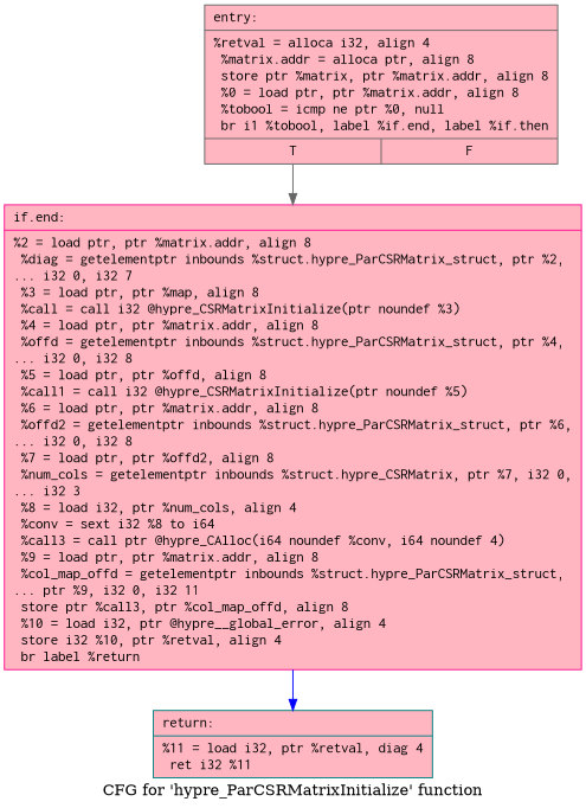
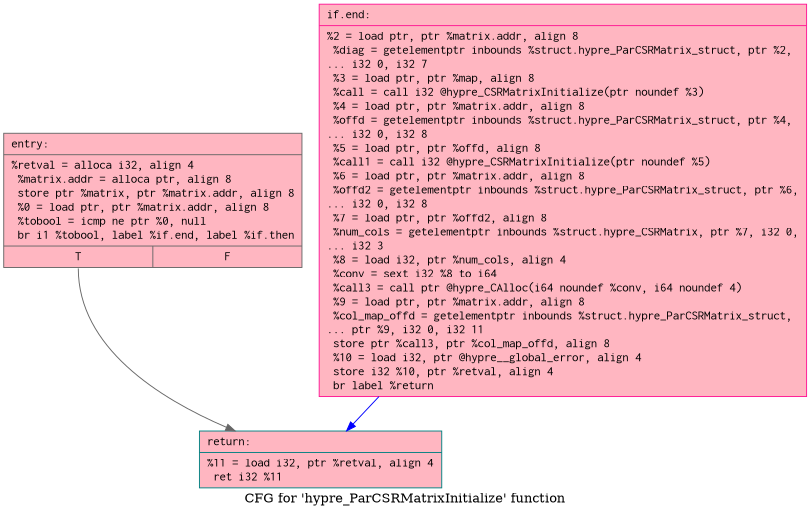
  digraph {
    label="CFG for 'hypre_ParCSRMatrixInitialize' function"
    node [fillcolor=lightpink fontname=Courier shape=record style=filled]
    n1 [color=gray40 label="{entry:\l|  %retval = alloca i32, align 4\l  %matrix.addr = alloca ptr, align 8\l  store ptr %matrix, ptr %matrix.addr, align 8\l  %0 = load ptr, ptr %matrix.addr, align 8\l  %tobool = icmp ne ptr %0, null\l  br i1 %tobool, label %if.end, label %if.then\l|{<s0>T|<s1>F}}"]
    n2 [color=deeppink label="{if.end:\l|  %2 = load ptr, ptr %matrix.addr, align 8\l  %diag = getelementptr inbounds %struct.hypre_ParCSRMatrix_struct, ptr %2,\l... i32 0, i32 7\l  %3 = load ptr, ptr %map, align 8\l  %call = call i32 @hypre_CSRMatrixInitialize(ptr noundef %3)\l  %4 = load ptr, ptr %matrix.addr, align 8\l  %offd = getelementptr inbounds %struct.hypre_ParCSRMatrix_struct, ptr %4,\l... i32 0, i32 8\l  %5 = load ptr, ptr %offd, align 8\l  %call1 = call i32 @hypre_CSRMatrixInitialize(ptr noundef %5)\l  %6 = load ptr, ptr %matrix.addr, align 8\l  %offd2 = getelementptr inbounds %struct.hypre_ParCSRMatrix_struct, ptr %6,\l... i32 0, i32 8\l  %7 = load ptr, ptr %offd2, align 8\l  %num_cols = getelementptr inbounds %struct.hypre_CSRMatrix, ptr %7, i32 0,\l... i32 3\l  %8 = load i32, ptr %num_cols, align 4\l  %conv = sext i32 %8 to i64\l  %call3 = call ptr @hypre_CAlloc(i64 noundef %conv, i64 noundef 4)\l  %9 = load ptr, ptr %matrix.addr, align 8\l  %col_map_offd = getelementptr inbounds %struct.hypre_ParCSRMatrix_struct,\l... ptr %9, i32 0, i32 11\l  store ptr %call3, ptr %col_map_offd, align 8\l  %10 = load i32, ptr @hypre__global_error, align 4\l  store i32 %10, ptr %retval, align 4\l  br label %return\l}"]
-   n3 [color=teal label="{return:\l|  %11 = load i32, ptr %retval, diag 4\l  ret i32 %11\l}"]
-   n1 -> n2 [color=gray40 tailport=s0]
+   n3 [color=teal label="{return:\l|  %11 = load i32, ptr %retval, align 4\l  ret i32 %11\l}"]
+   n1 -> n3 [color=gray40 tailport=s0]
    n2 -> n3 [color=blue]
  }
